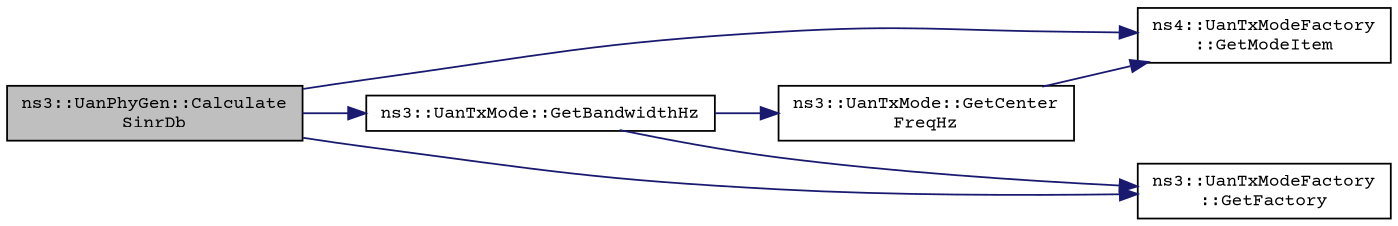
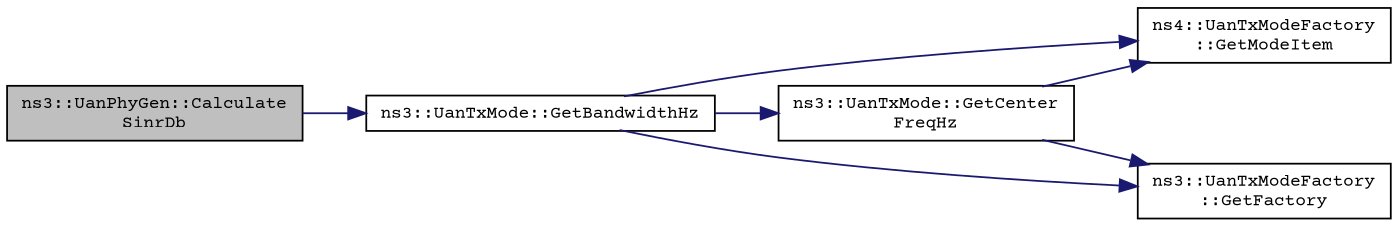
  digraph {
    fontname="Courier Prime"
    rankdir=LR
    node [color=black fillcolor=white fontname="Courier Prime" fontsize=10 shape=record style=filled]
    edge [color=midnightblue fontname="Courier Prime" fontsize=10 labelfontname=Helvetica labelfontsize=10 style=solid]
    n1 [fillcolor=grey75 fontcolor=black height=0.2 label="ns3::UanPhyGen::Calculate\lSinrDb" width=0.4]
    n2 [height=0.2 label="ns3::UanTxMode::GetBandwidthHz" width=0.4]
    n3 [height=0.2 label="ns3::UanTxMode::GetCenter\lFreqHz" width=0.4]
    n4 [height=0.2 label="ns3::UanTxModeFactory\l::GetFactory" width=0.4]
    n5 [height=0.2 label="ns4::UanTxModeFactory\l::GetModeItem" width=0.4]
    n1 -> n2
    n2 -> n3
    n2 -> n4
-   n1 -> n5
-   n1 -> n4
+   n2 -> n5
+   n3 -> n4
    n3 -> n5
  }
